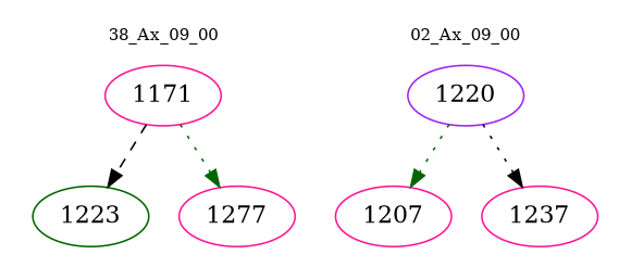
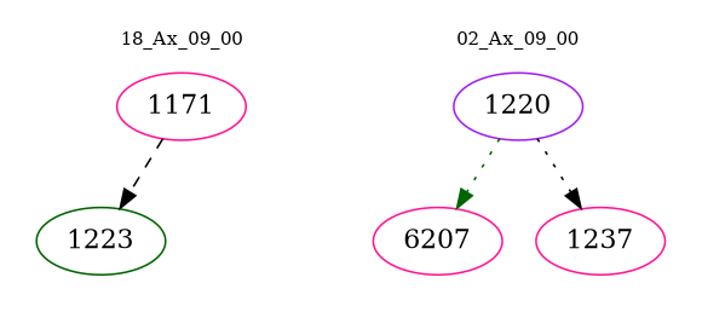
  digraph {
    node [color=deeppink]
    edge [color=black style=dotted]
    n1 [label=1171]
    n2 [color=darkgreen label=1223]
-   n3 [label=1277]
    n4 [color=purple label=1220]
-   n5 [label=1207]
+   n5 [label=6207]
    n6 [label=1237]
    subgraph cluster_1 {
      color=white
      fontsize=10
-     label="38_Ax_09_00"
+     label="18_Ax_09_00"
      n1
      n2
-     n3
    }
    subgraph cluster_2 {
      color=white
      fontsize=10
      label="02_Ax_09_00"
      n4
      n5
      n6
    }
    n1 -> n2 [style=dashed]
-   n1 -> n3 [color=darkgreen]
    n4 -> n5 [color=darkgreen]
    n4 -> n6
  }
